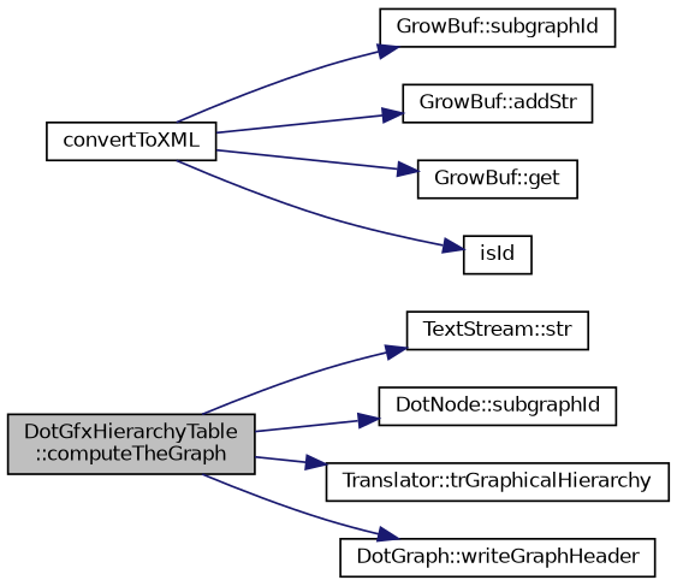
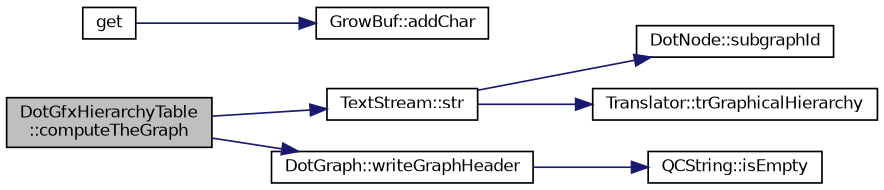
  digraph {
    rankdir=LR
    node [color=black fillcolor=white fontname=Helvetica fontsize=10 shape=record style=filled]
    edge [color=midnightblue fontname=Helvetica fontsize=10 labelfontname=Helvetica labelfontsize=10 style=solid]
    n1 [fillcolor=grey75 fontcolor=black height=0.2 label="DotGfxHierarchyTable\l::computeTheGraph" width=0.4]
    n2 [height=0.2 label="TextStream::str" width=0.4]
    n3 [height=0.2 label="DotNode::subgraphId" width=0.4]
    n4 [height=0.2 label="Translator::trGraphicalHierarchy" width=0.4]
    n5 [height=0.2 label="DotGraph::writeGraphHeader" width=0.4]
-   n7 [height=0.2 label=convertToXML width=0.4]
-   n8 [height=0.2 label="GrowBuf::subgraphId" width=0.4]
-   n9 [height=0.2 label="GrowBuf::addStr" width=0.4]
-   n10 [height=0.2 label="GrowBuf::get" width=0.4]
-   n11 [height=0.2 label=isId width=0.4]
+   n6 [height=0.2 label="QCString::isEmpty" width=0.4]
+   n7 [height=0.2 label=get width=0.4]
+   n8 [height=0.2 label="GrowBuf::addChar" width=0.4]
    n1 -> n2
-   n1 -> n3
-   n1 -> n4
+   n2 -> n3
+   n2 -> n4
    n1 -> n5
+   n5 -> n6
    n7 -> n8
-   n7 -> n9
-   n7 -> n10
-   n7 -> n11
  }
